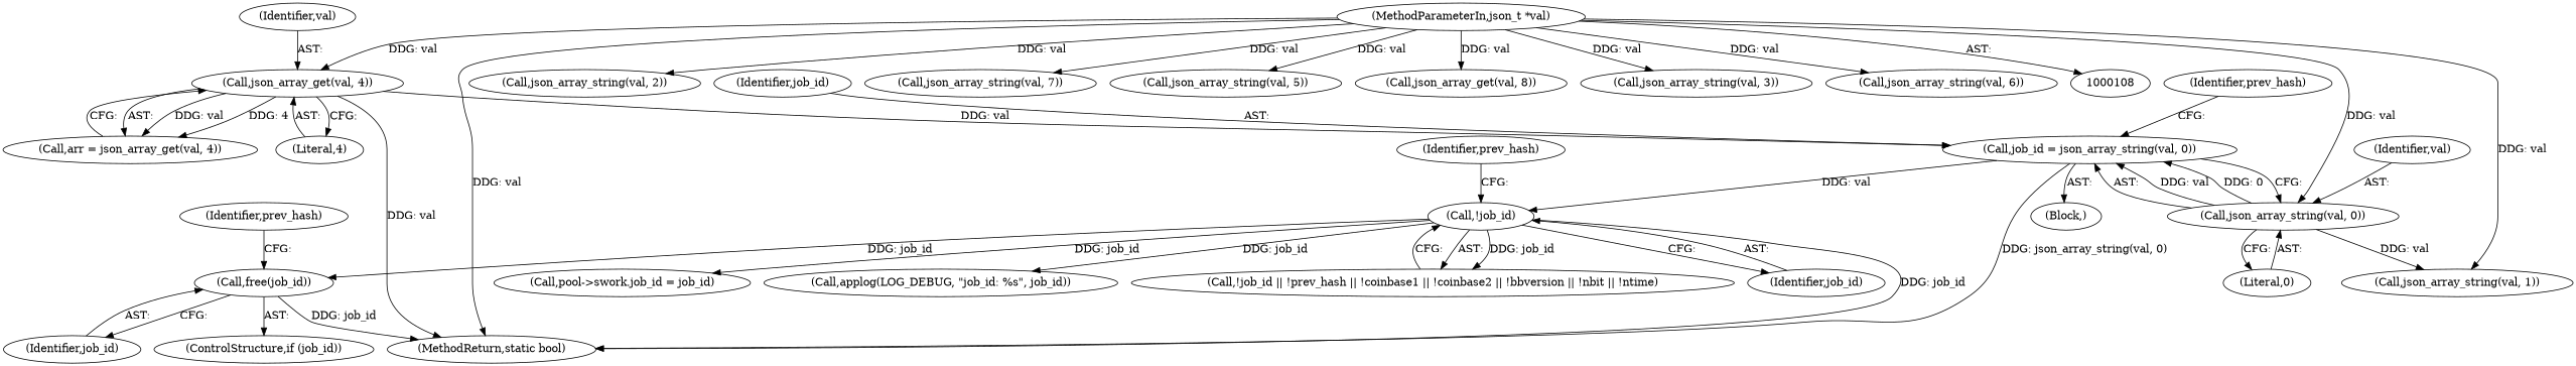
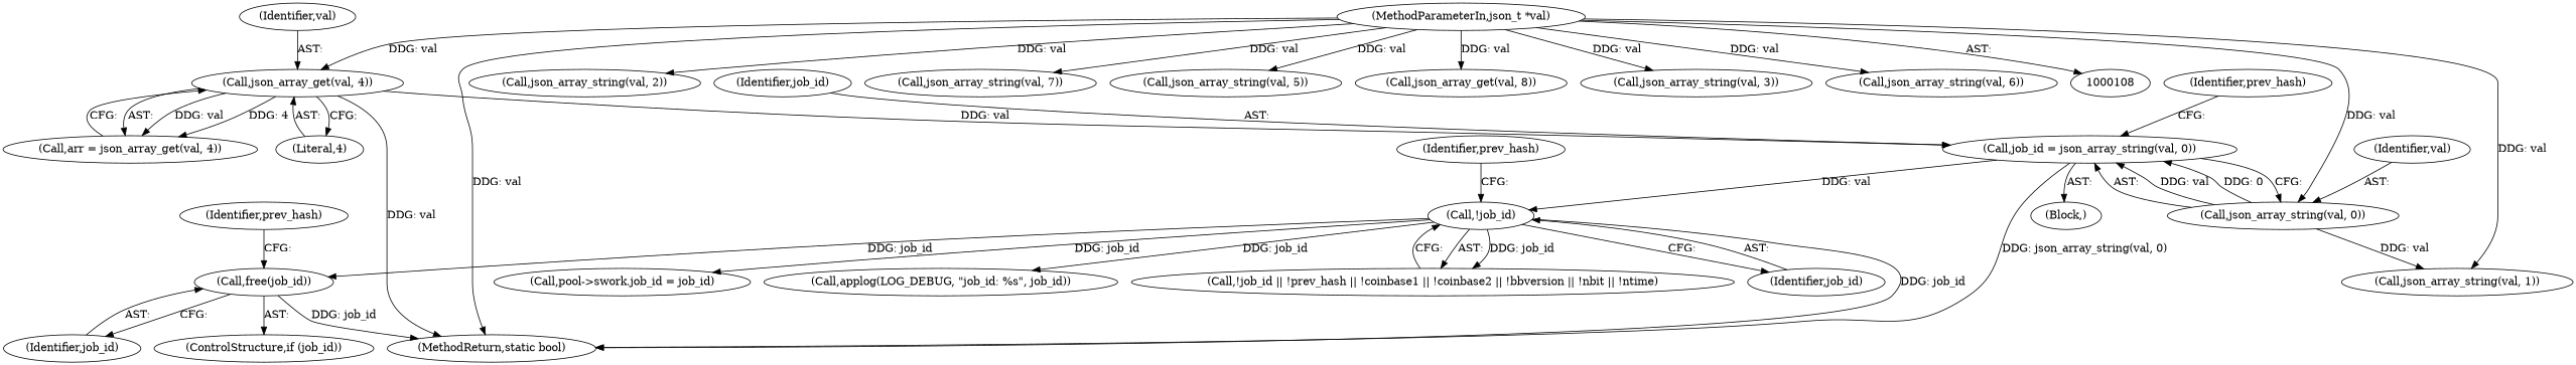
  digraph {
    n1 [label="(Call,free(job_id))"]
    n2 [label="(MethodReturn,static bool)"]
    n3 [label="(Identifier,job_id)"]
    n4 [label="(ControlStructure,if (job_id))"]
    n5 [label="(Call,!job_id)"]
    n6 [label="(Call,pool->swork.job_id = job_id)"]
    n7 [label="(Call,applog(LOG_DEBUG, \"job_id: %s\", job_id))"]
    n8 [label="(Identifier,job_id)"]
    n9 [label="(Call,!job_id || !prev_hash || !coinbase1 || !coinbase2 || !bbversion || !nbit || !ntime)"]
    n10 [label="(Call,job_id = json_array_string(val, 0))"]
    n11 [label="(Call,json_array_string(val, 0))"]
    n12 [label="(Block,)"]
-   n13 [label="(Literal,0)"]
    n14 [label="(Call,json_array_string(val, 1))"]
    n15 [label="(Call,json_array_get(val, 4))"]
    n16 [label="(Literal,4)"]
    n17 [label="(Call,arr = json_array_get(val, 4))"]
    n18 [label="(MethodParameterIn,json_t *val)"]
    n19 [label="(Call,json_array_string(val, 2))"]
    n20 [label="(Call,json_array_string(val, 7))"]
    n21 [label="(Call,json_array_string(val, 5))"]
    n22 [label="(Call,json_array_get(val, 8))"]
    n23 [label="(Call,json_array_string(val, 3))"]
    n24 [label="(Call,json_array_string(val, 6))"]
    1000108
    n26 [label="(Identifier,job_id)"]
    n27 [label="(Identifier,prev_hash)"]
    n28 [label="(Identifier,val)"]
    n29 [label="(Identifier,val)"]
    n30 [label="(Identifier,prev_hash)"]
    n31 [label="(Identifier,prev_hash)"]
    n1 -> n2 [label="DDG: job_id"]
    n1 -> n3 [label="CFG: "]
    n1 -> n4 [label="AST: "]
    n3 -> n1 [label="AST: "]
    n5 -> n1 [label="DDG: job_id"]
    n5 -> n2 [label="DDG: job_id"]
    n5 -> n6 [label="DDG: job_id"]
    n5 -> n7 [label="DDG: job_id"]
    n5 -> n8 [label="CFG: "]
    n5 -> n9 [label="AST: "]
    n5 -> n9 [label="DDG: job_id"]
    n8 -> n5 [label="AST: "]
    n9 -> n5 [label="CFG: "]
    n10 -> n2 [label="DDG: json_array_string(val, 0)"]
    n10 -> n5 [label="DDG: val"]
    n10 -> n11 [label="CFG: "]
    n10 -> n12 [label="AST: "]
    n11 -> n10 [label="AST: "]
    n11 -> n10 [label="DDG: val"]
    n11 -> n10 [label="DDG: 0"]
-   n11 -> n13 [label="CFG: "]
    n11 -> n14 [label="DDG: val"]
-   n13 -> n11 [label="AST: "]
    n15 -> n2 [label="DDG: val"]
    n15 -> n10 [label="DDG: val"]
    n15 -> n16 [label="CFG: "]
    n15 -> n17 [label="AST: "]
    n15 -> n17 [label="DDG: val"]
    n15 -> n17 [label="DDG: 4"]
    n16 -> n15 [label="AST: "]
    n17 -> n15 [label="CFG: "]
    n18 -> n2 [label="DDG: val"]
    n18 -> n11 [label="DDG: val"]
    n18 -> n14 [label="DDG: val"]
    n18 -> n15 [label="DDG: val"]
    n18 -> n19 [label="DDG: val"]
    n18 -> n20 [label="DDG: val"]
    n18 -> n21 [label="DDG: val"]
    n18 -> n22 [label="DDG: val"]
    n18 -> n23 [label="DDG: val"]
    n18 -> n24 [label="DDG: val"]
    n18 -> 1000108 [label="AST: "]
    n26 -> n10 [label="AST: "]
    n27 -> n5 [label="CFG: "]
    n28 -> n11 [label="AST: "]
    n29 -> n15 [label="AST: "]
    n30 -> n10 [label="CFG: "]
    n31 -> n1 [label="CFG: "]
  }
